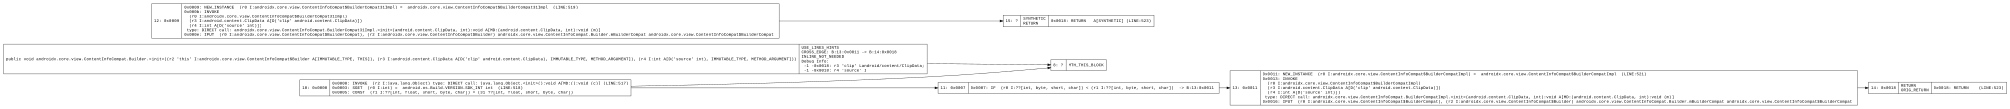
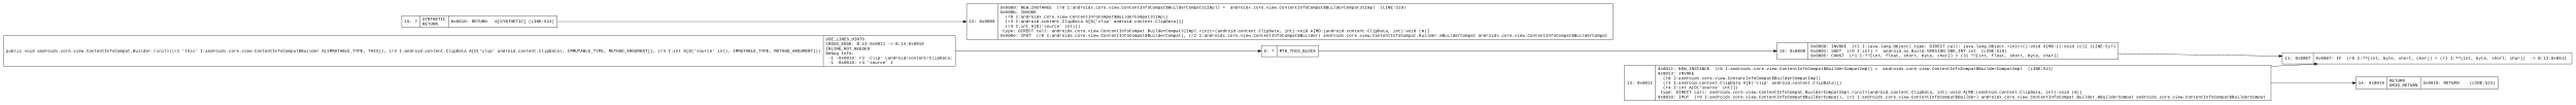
  digraph {
    fontname="Liberation Mono"
    rankdir=LR
    node [fontname="Liberation Mono" shape=record]
    edge [fontname="Liberation Mono"]
    n1 [label="{8\:\ ?|MTH_THIS_BLOCK\l}"]
    n2 [label="{10\:\ 0x0000|0x0000: INVOKE  (r2 I:java.lang.Object) type: DIRECT call: java.lang.Object.\<init\>():void A[MD:():void (c)] (LINE:517)\l0x0003: SGET  (r0 I:int) =  android.os.Build.VERSION.SDK_INT int  (LINE:518)\l0x0005: CONST  (r1 I:??[int, float, short, byte, char]) = (31 ??[int, float, short, byte, char]) \l}"]
    n3 [label="{11\:\ 0x0007|0x0007: IF  (r0 I:??[int, byte, short, char]) \< (r1 I:??[int, byte, short, char])  \-\> B:13:0x0011 \l}"]
    n4 [label="{13\:\ 0x0011|0x0011: NEW_INSTANCE  (r0 I:androidx.core.view.ContentInfoCompat$BuilderCompatImpl) =  androidx.core.view.ContentInfoCompat$BuilderCompatImpl  (LINE:521)\l0x0013: INVOKE  \l  (r0 I:androidx.core.view.ContentInfoCompat$BuilderCompatImpl)\l  (r3 I:android.content.ClipData A[D('clip' android.content.ClipData)])\l  (r4 I:int A[D('source' int)])\l type: DIRECT call: androidx.core.view.ContentInfoCompat.BuilderCompatImpl.\<init\>(android.content.ClipData, int):void A[MD:(android.content.ClipData, int):void (m)]\l0x0016: IPUT  (r0 I:androidx.core.view.ContentInfoCompat$BuilderCompat), (r2 I:androidx.core.view.ContentInfoCompat$Builder) androidx.core.view.ContentInfoCompat.Builder.mBuilderCompat androidx.core.view.ContentInfoCompat$BuilderCompat \l}"]
    n5 [label="{12\:\ 0x0009|0x0009: NEW_INSTANCE  (r0 I:androidx.core.view.ContentInfoCompat$BuilderCompat31Impl) =  androidx.core.view.ContentInfoCompat$BuilderCompat31Impl  (LINE:519)\l0x000b: INVOKE  \l  (r0 I:androidx.core.view.ContentInfoCompat$BuilderCompat31Impl)\l  (r3 I:android.content.ClipData A[D('clip' android.content.ClipData)])\l  (r4 I:int A[D('source' int)])\l type: DIRECT call: androidx.core.view.ContentInfoCompat.BuilderCompat31Impl.\<init\>(android.content.ClipData, int):void A[MD:(android.content.ClipData, int):void (m)]\l0x000e: IPUT  (r0 I:androidx.core.view.ContentInfoCompat$BuilderCompat), (r2 I:androidx.core.view.ContentInfoCompat$Builder) androidx.core.view.ContentInfoCompat.Builder.mBuilderCompat androidx.core.view.ContentInfoCompat$BuilderCompat \l}"]
    n6 [label="{15\:\ ?|SYNTHETIC\lRETURN\l|0x0018: RETURN   A[SYNTHETIC] (LINE:523)\l}"]
    n7 [label="{14\:\ 0x0018|RETURN\lORIG_RETURN\l|0x0018: RETURN    (LINE:523)\l}"]
    n8 [label="{public void androidx.core.view.ContentInfoCompat.Builder.\<init\>((r2 'this' I:androidx.core.view.ContentInfoCompat$Builder A[IMMUTABLE_TYPE, THIS]), (r3 I:android.content.ClipData A[D('clip' android.content.ClipData), IMMUTABLE_TYPE, METHOD_ARGUMENT]), (r4 I:int A[D('source' int), IMMUTABLE_TYPE, METHOD_ARGUMENT]))  | USE_LINES_HINTS\lCROSS_EDGE: B:13:0x0011 \-\> B:14:0x0018\lINLINE_NOT_NEEDED\lDebug Info:\l  \-1 \-0x0018: r3 'clip' Landroid\/content\/ClipData;\l  \-1 \-0x0018: r4 'source' I\l}"]
-   n2 -> n1
+   n1 -> n2
    n2 -> n3
-   n3 -> n4
+   n4 -> n3
    n4 -> n7
-   n5 -> n6
+   n6 -> n5
    n8 -> n1
  }
